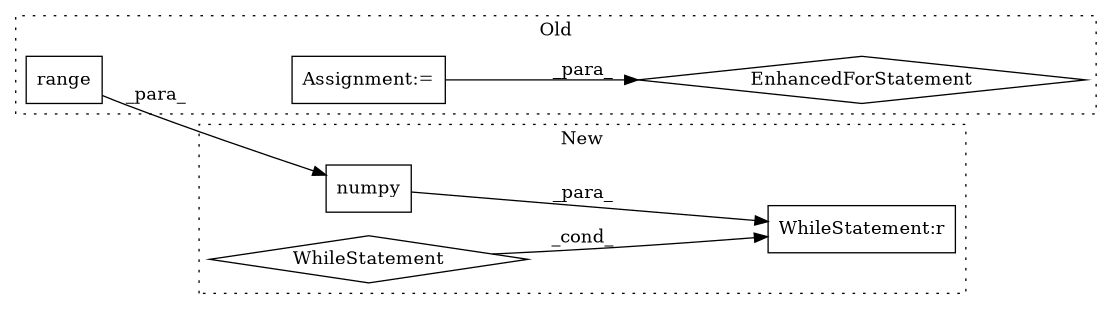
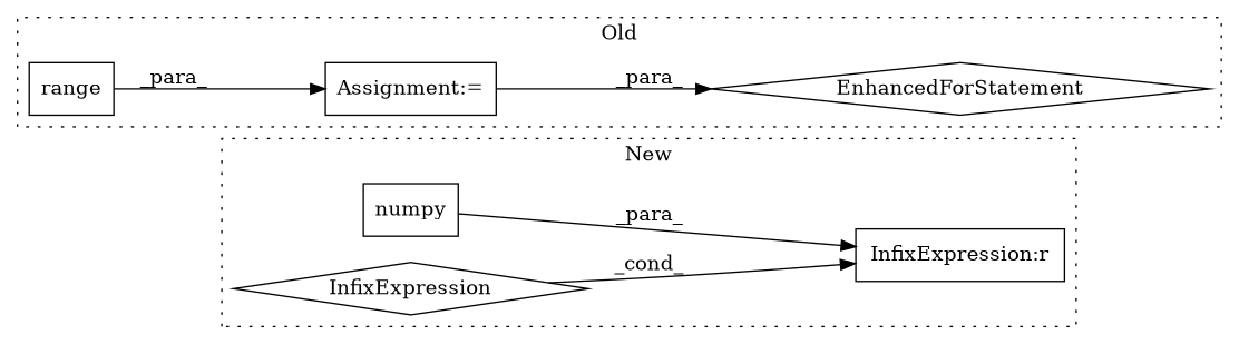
  digraph {
    rankdir=LR
    node [a=32 l="57,2" s="8617,8703" shape=box]
    n1 [l="6,1" label=range s="8682,8702"]
    n2 [a=70 label=EnhancedForStatement shape=diamond]
    n3 [a=7 label="Assignment:="]
    n4 [l=7 label=numpy s=8590]
-   n5 [a=61 l="7,2" label=WhileStatement s="8605,8646" shape=diamond]
-   n6 [a=27 l=3 label="WhileStatement:r" s=8628]
+   n5 [a=61 l="7,2" label=InfixExpression s="8605,8646" shape=diamond]
+   n6 [a=27 l=3 label="InfixExpression:r" s=8628]
    subgraph cluster_1 {
      label=Old
      style=dotted
      n1
      n2
      n3
    }
    subgraph cluster_2 {
      label=New
      style=dotted
      n4
      n5
      n6
    }
-   n1 -> n4 [label=_para_]
+   n1 -> n3 [label=_para_]
    n3 -> n2 [label=_para_]
    n4 -> n6 [label=_para_]
    n5 -> n6 [label=_cond_]
  }
